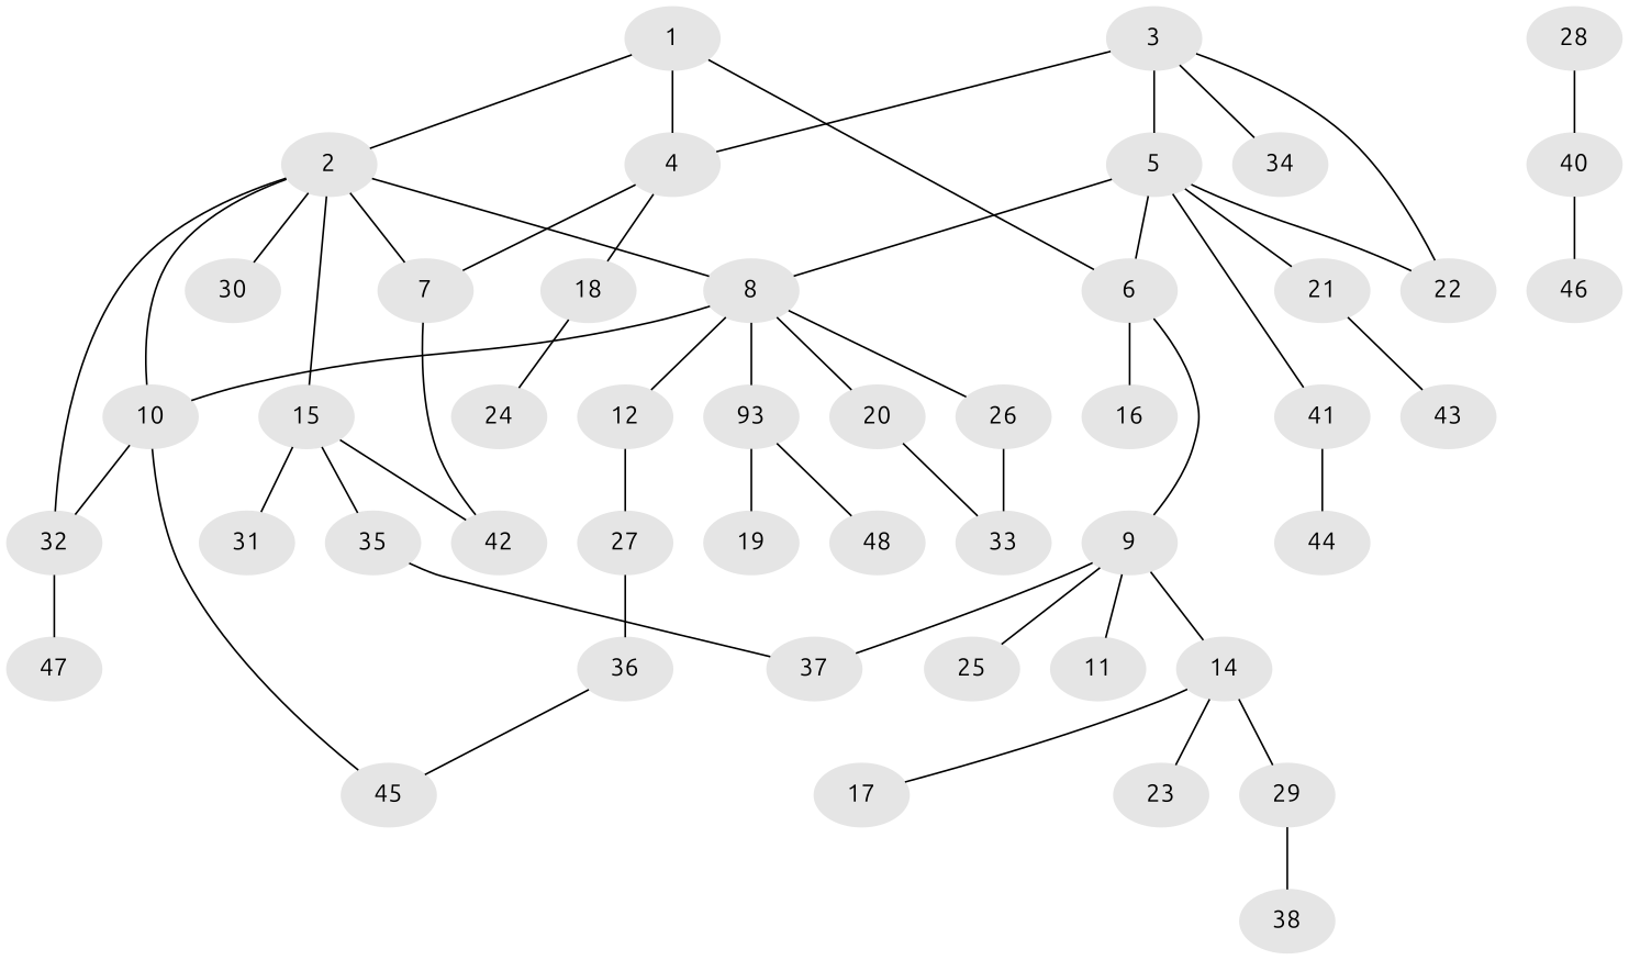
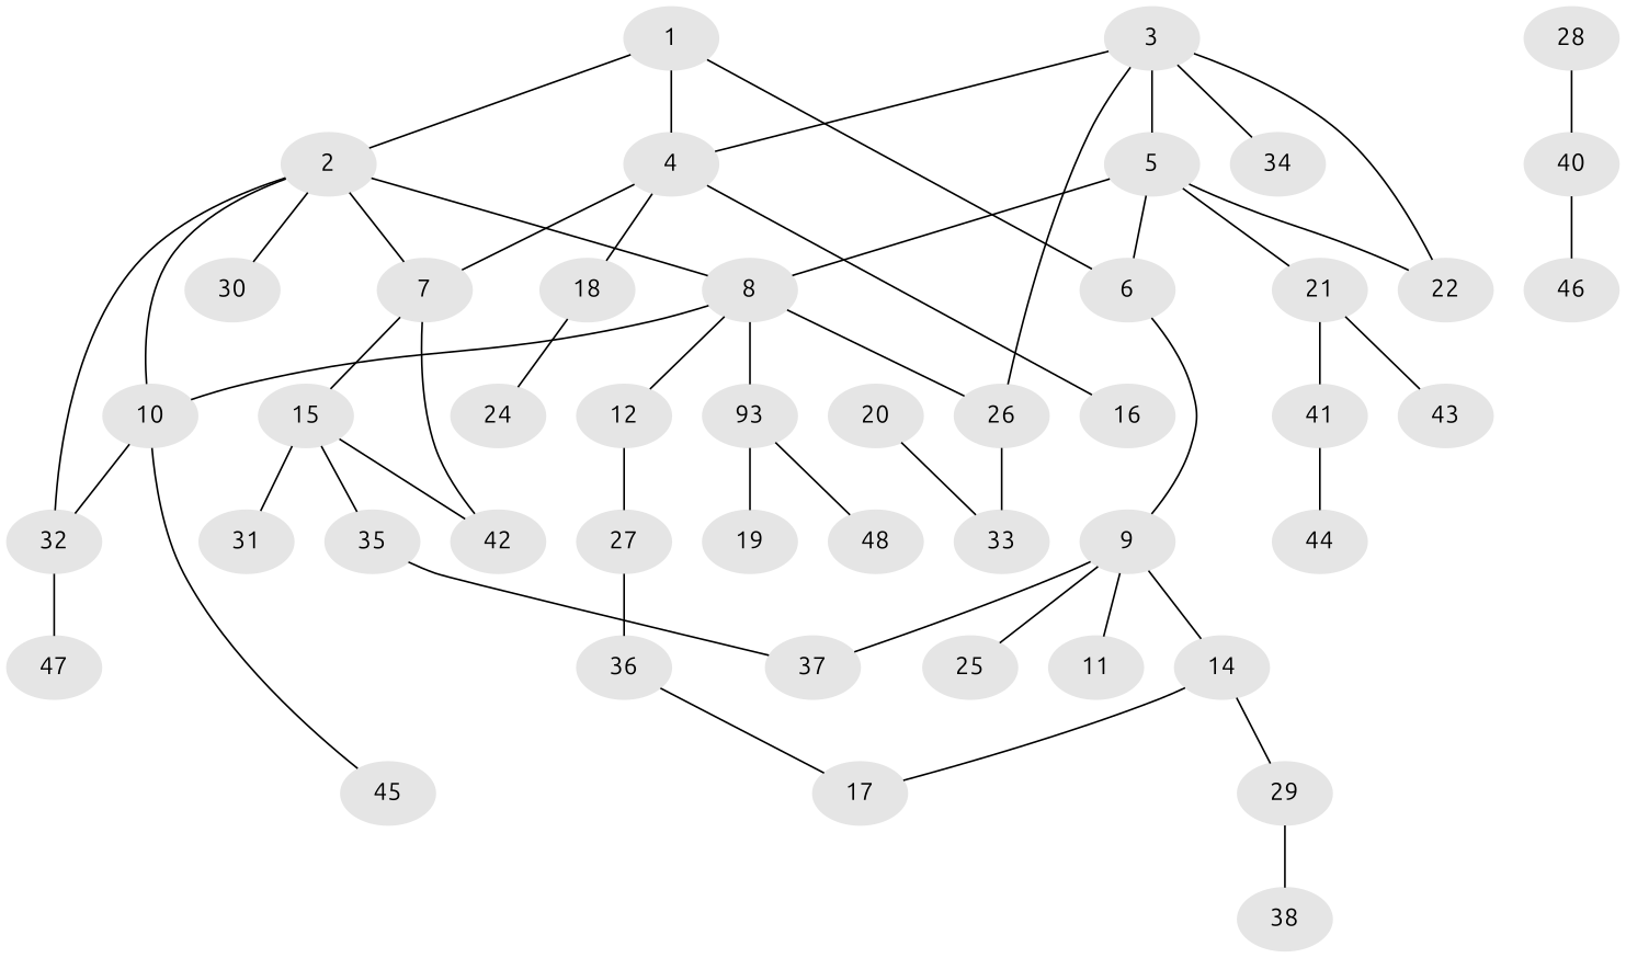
  graph {
    fontname=Ubuntu
    node [color=gray90 fontname=Ubuntu style=filled]
    edge [fontname=Ubuntu]
    1
    2
    4
    6
    7
    10
    15
    30
    32
    8
    16
    18
    9
    42
    45
    31
    35
    47
    3
    5
    26
    34
    22
    21
    41
    33
    28
    40
    24
    12
    n31 [label=93]
    20
    43
    44
    11
    14
    25
    37
    27
    19
    48
    17
-   23
    29
    36
    38
    46
    1 -- 2
    1 -- 4
    1 -- 6
    2 -- 7
    2 -- 10
-   2 -- 15
+   7 -- 15
    2 -- 30
    2 -- 32
    2 -- 8
    4 -- 7
-   6 -- 16
+   4 -- 16
    4 -- 18
    6 -- 9
    7 -- 42
    10 -- 32
    10 -- 45
    15 -- 42
    15 -- 31
    15 -- 35
    32 -- 47
    8 -- 10
    8 -- 26
    8 -- 12
    8 -- n31
-   8 -- 20
    18 -- 24
    9 -- 11
    9 -- 14
    9 -- 25
    9 -- 37
    35 -- 37
    3 -- 4
    3 -- 5
+   3 -- 26
    3 -- 34
    3 -- 22
    5 -- 6
    5 -- 8
    5 -- 22
    5 -- 21
-   5 -- 41
+   21 -- 41
    26 -- 33
    21 -- 43
    41 -- 44
    28 -- 40
    40 -- 46
    12 -- 27
    n31 -- 19
    n31 -- 48
    20 -- 33
    14 -- 17
-   14 -- 23
    14 -- 29
    27 -- 36
    29 -- 38
-   36 -- 45
+   36 -- 17
  }
